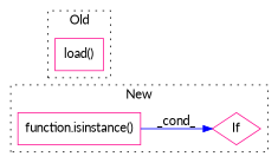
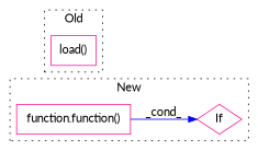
  digraph {
    rankdir=LR
    fontname=Lato
    node [a=75 shape=box color=deeppink fontname=Lato]
-   n1 [l="11,1" label="function.isinstance()" s="9173,9199"]
+   n1 [l="11,1" label="function.function()" s="9173,9199"]
    n2 [a=96 l=3 label=If s=9170 shape=diamond]
    n3 [l="10,1" label="load()" s="6433,6461"]
    subgraph cluster_1 {
      label=New
      style=dotted
      n1
      n2
    }
    subgraph cluster_2 {
      label=Old
      style=dotted
      n3
    }
    n1 -> n2 [label=_cond_ color=blue arrowhead=normal fontname=Lato]
  }
